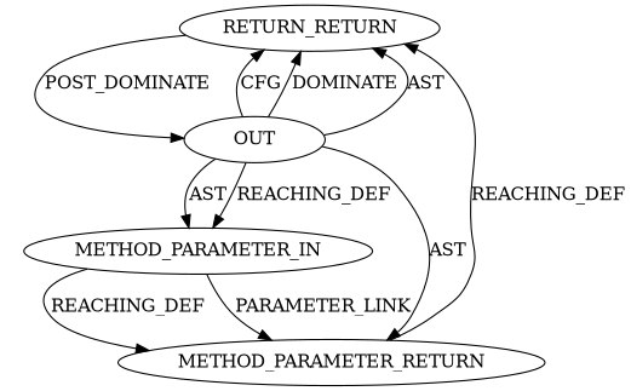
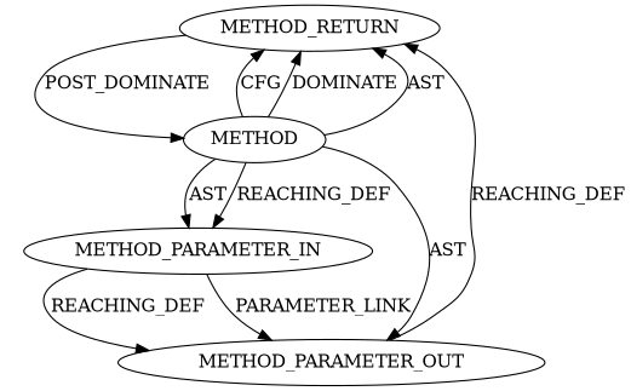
  digraph {
    node [CODE=p1 EVALUATION_STRATEGY=BY_VALUE ORDER=1 TYPE_FULL_NAME=ANY NAME=p1]
-   n1 [CODE=RET ORDER=2 label=RETURN_RETURN NAME=""]
-   n2 [AST_PARENT_FULL_NAME="<global>" AST_PARENT_TYPE=NAMESPACE_BLOCK CODE="<empty>" FILENAME="<empty>" FULL_NAME=skb_shinfo IS_EXTERNAL=true NAME=skb_shinfo ORDER=0 label=OUT EVALUATION_STRATEGY="" TYPE_FULL_NAME=""]
+   n1 [CODE=RET ORDER=2 label=METHOD_RETURN NAME=""]
+   n2 [AST_PARENT_FULL_NAME="<global>" AST_PARENT_TYPE=NAMESPACE_BLOCK CODE="<empty>" FILENAME="<empty>" FULL_NAME=skb_shinfo IS_EXTERNAL=true NAME=skb_shinfo ORDER=0 label=METHOD EVALUATION_STRATEGY="" TYPE_FULL_NAME=""]
    n3 [INDEX=1 IS_VARIADIC=false label=METHOD_PARAMETER_IN]
-   n4 [INDEX=1 IS_VARIADIC=false label=METHOD_PARAMETER_RETURN]
+   n4 [INDEX=1 IS_VARIADIC=false label=METHOD_PARAMETER_OUT]
    n1 -> n2 [label=POST_DOMINATE]
    n2 -> n1 [label=CFG]
    n2 -> n1 [label=DOMINATE]
    n2 -> n1 [label=AST]
    n2 -> n3 [label=AST]
    n2 -> n3 [label=REACHING_DEF]
    n2 -> n4 [label=AST]
    n3 -> n4 [VARIABLE=p1 label=REACHING_DEF]
    n3 -> n4 [label=PARAMETER_LINK]
    n4 -> n1 [VARIABLE=p1 label=REACHING_DEF]
  }
